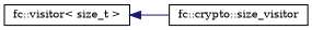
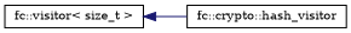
  digraph {
    rankdir=LR
    fontname="DejaVu Serif"
    node [color=black fillcolor=white fontname="DejaVu Serif" fontsize=10 shape=record style=filled]
    n1 [height=0.2 label="fc::visitor\< size_t \>" width=0.4]
-   n2 [height=0.2 label="fc::crypto::size_visitor" width=0.4]
+   n2 [height=0.2 label="fc::crypto::hash_visitor" width=0.4]
    n1 -> n2 [color=midnightblue dir=back fontname="DejaVu Serif" fontsize=10 labelfontname=Helvetica labelfontsize=10 style=solid]
  }
